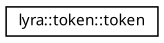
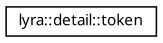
  digraph {
    rankdir=TB
    fontname="Noto Sans"
-   n1 [color=black fillcolor=white fontname="Noto Sans" fontsize=10 height=0.2 label="lyra::token::token" shape=record style=filled width=0.4]
+   n1 [color=black fillcolor=white fontname="Noto Sans" fontsize=10 height=0.2 label="lyra::detail::token" shape=record style=filled width=0.4]
  }
